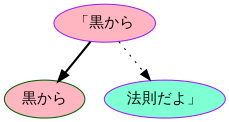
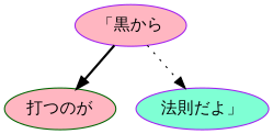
  digraph {
    node [color=purple fillcolor=lightpink style=filled]
    n1 [label="「黒から"]
-   n2 [color=darkgreen label="黒から"]
+   n2 [color=darkgreen label="打つのが"]
    n3 [fillcolor=aquamarine label="法則だよ」"]
    n1 -> n2 [style=bold]
    n1 -> n3 [style=dotted]
  }
